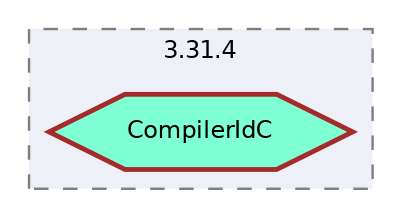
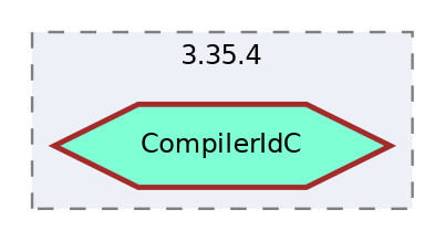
  digraph {
    compound=true
    n1 [color=brown fillcolor=aquamarine fontname=Helvetica fontsize=10 height=0.2 label=CompilerIdC shape=hexagon style="filled,bold" width=0.4]
    subgraph cluster_1 {
      bgcolor="#edf0f7"
      fontname=Helvetica
      fontsize=10
-     label="3.31.4"
+     label="3.35.4"
      pencolor=grey50
      style="filled,dashed"
      n1
    }
  }
